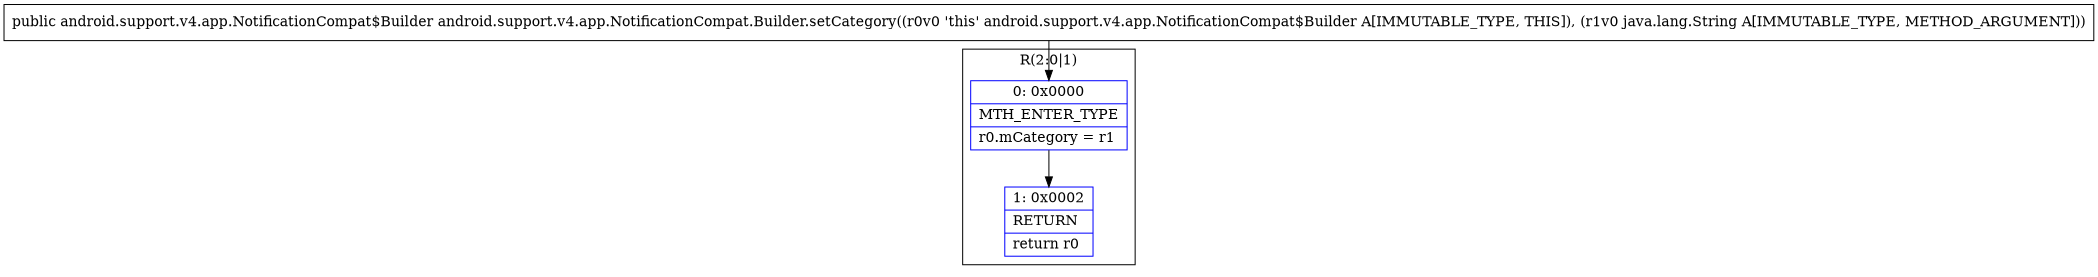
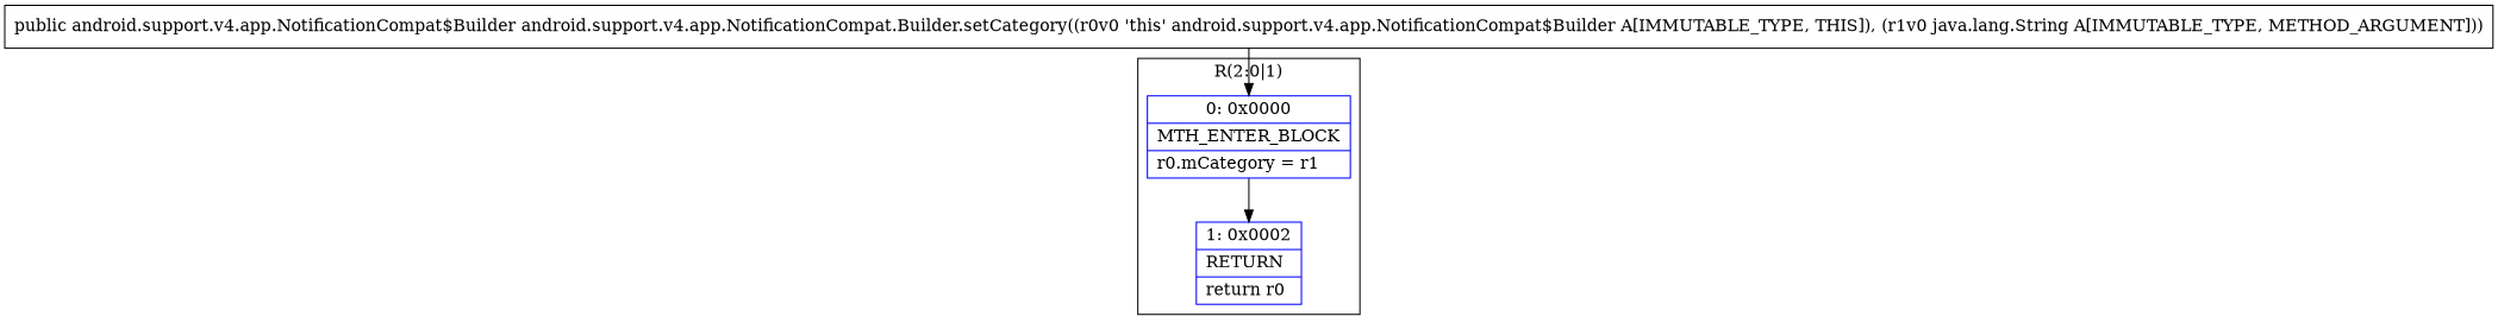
  digraph {
    node [color=blue shape=record]
-   n1 [label="{0\:\ 0x0000|MTH_ENTER_TYPE\l|r0.mCategory = r1\l}"]
+   n1 [label="{0\:\ 0x0000|MTH_ENTER_BLOCK\l|r0.mCategory = r1\l}"]
    n2 [label="{1\:\ 0x0002|RETURN\l|return r0\l}"]
    n3 [label="{public android.support.v4.app.NotificationCompat$Builder android.support.v4.app.NotificationCompat.Builder.setCategory((r0v0 'this' android.support.v4.app.NotificationCompat$Builder A[IMMUTABLE_TYPE, THIS]), (r1v0 java.lang.String A[IMMUTABLE_TYPE, METHOD_ARGUMENT])) }" color=""]
    subgraph cluster_1 {
      label="R(2:0|1)"
      n1
      n2
    }
    n1 -> n2
    n3 -> n1
  }
